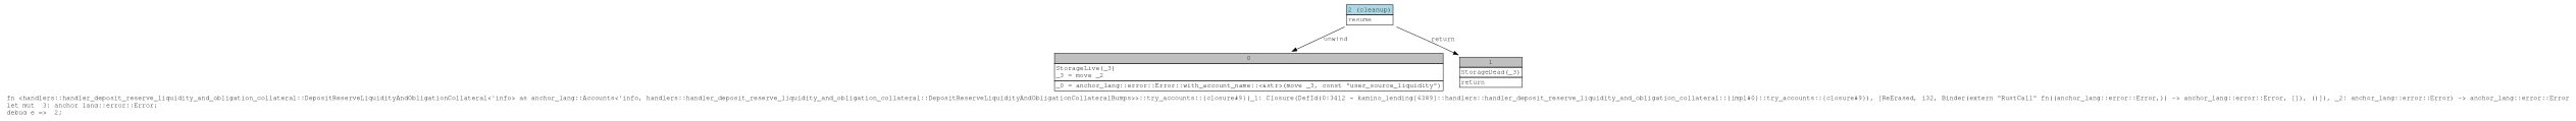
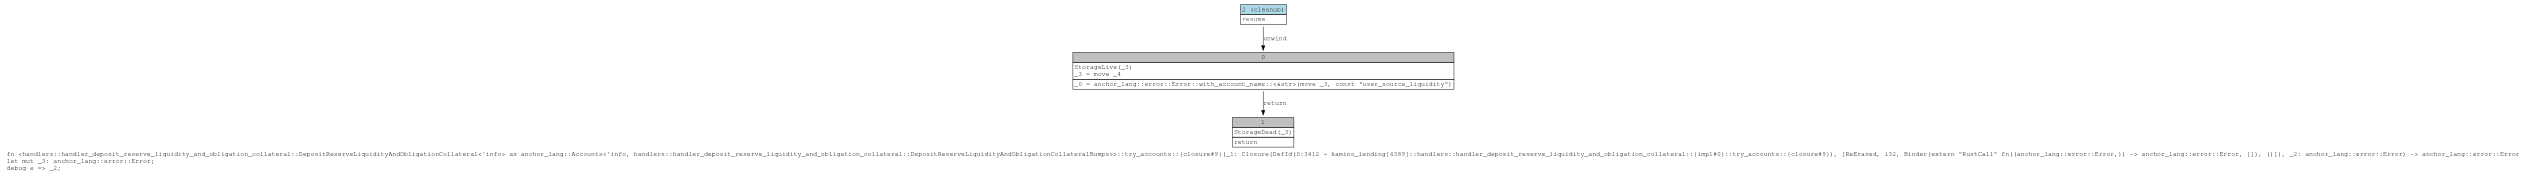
  digraph {
    fontname="Courier, monospace"
    label=<fn &lt;handlers::handler_deposit_reserve_liquidity_and_obligation_collateral::DepositReserveLiquidityAndObligationCollateral&lt;'info&gt; as anchor_lang::Accounts&lt;'info, handlers::handler_deposit_reserve_liquidity_and_obligation_collateral::DepositReserveLiquidityAndObligationCollateralBumps&gt;&gt;::try_accounts::{closure#9}(_1: Closure(DefId(0:3412 ~ kamino_lending[6389]::handlers::handler_deposit_reserve_liquidity_and_obligation_collateral::{impl#0}::try_accounts::{closure#9}), [ReErased, i32, Binder(extern &quot;RustCall&quot; fn((anchor_lang::error::Error,)) -&gt; anchor_lang::error::Error, []), ()]), _2: anchor_lang::error::Error) -&gt; anchor_lang::error::Error<br align="left"/>let mut _3: anchor_lang::error::Error;<br align="left"/>debug e =&gt; _2;<br align="left"/>>
    node [fontname="Courier, monospace" shape=none]
    edge [fontname="Courier, monospace"]
-   n1 [label=<<table border="0" cellborder="1" cellspacing="0"><tr><td bgcolor="gray" align="center" colspan="1">0</td></tr><tr><td align="left" balign="left">StorageLive(_3)<br/>_3 = move _2<br/></td></tr><tr><td align="left">_0 = anchor_lang::error::Error::with_account_name::&lt;&amp;str&gt;(move _3, const &quot;user_source_liquidity&quot;)</td></tr></table>>]
+   n1 [label=<<table border="0" cellborder="1" cellspacing="0"><tr><td bgcolor="gray" align="center" colspan="1">0</td></tr><tr><td align="left" balign="left">StorageLive(_3)<br/>_3 = move _4<br/></td></tr><tr><td align="left">_0 = anchor_lang::error::Error::with_account_name::&lt;&amp;str&gt;(move _3, const &quot;user_source_liquidity&quot;)</td></tr></table>>]
    n2 [label=<<table border="0" cellborder="1" cellspacing="0"><tr><td bgcolor="gray" align="center" colspan="1">1</td></tr><tr><td align="left" balign="left">StorageDead(_3)<br/></td></tr><tr><td align="left">return</td></tr></table>>]
    n3 [label=<<table border="0" cellborder="1" cellspacing="0"><tr><td bgcolor="lightblue" align="center" colspan="1">2 (cleanup)</td></tr><tr><td align="left">resume</td></tr></table>>]
-   n3 -> n2 [label=return]
+   n1 -> n2 [label=return]
    n3 -> n1 [label=unwind]
  }
